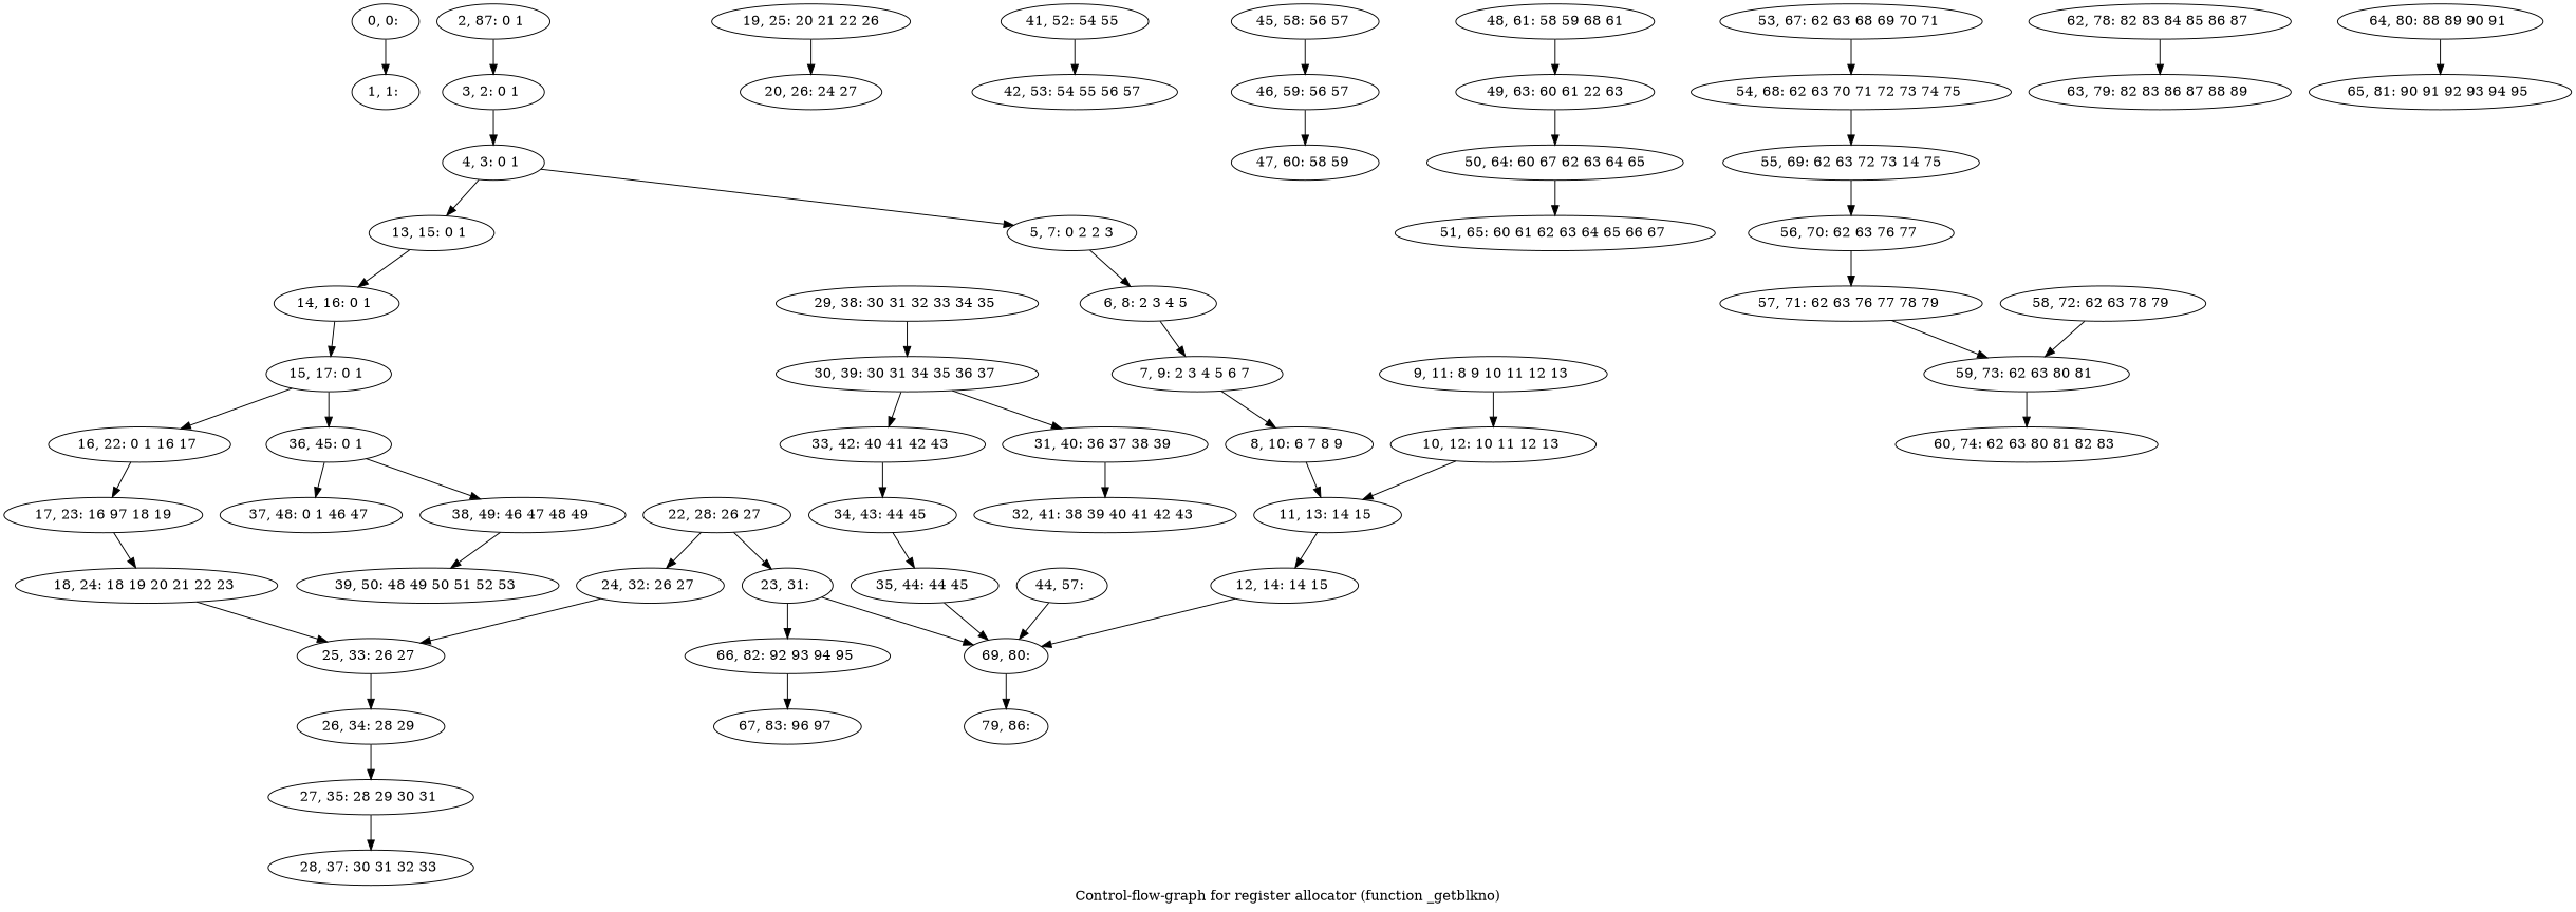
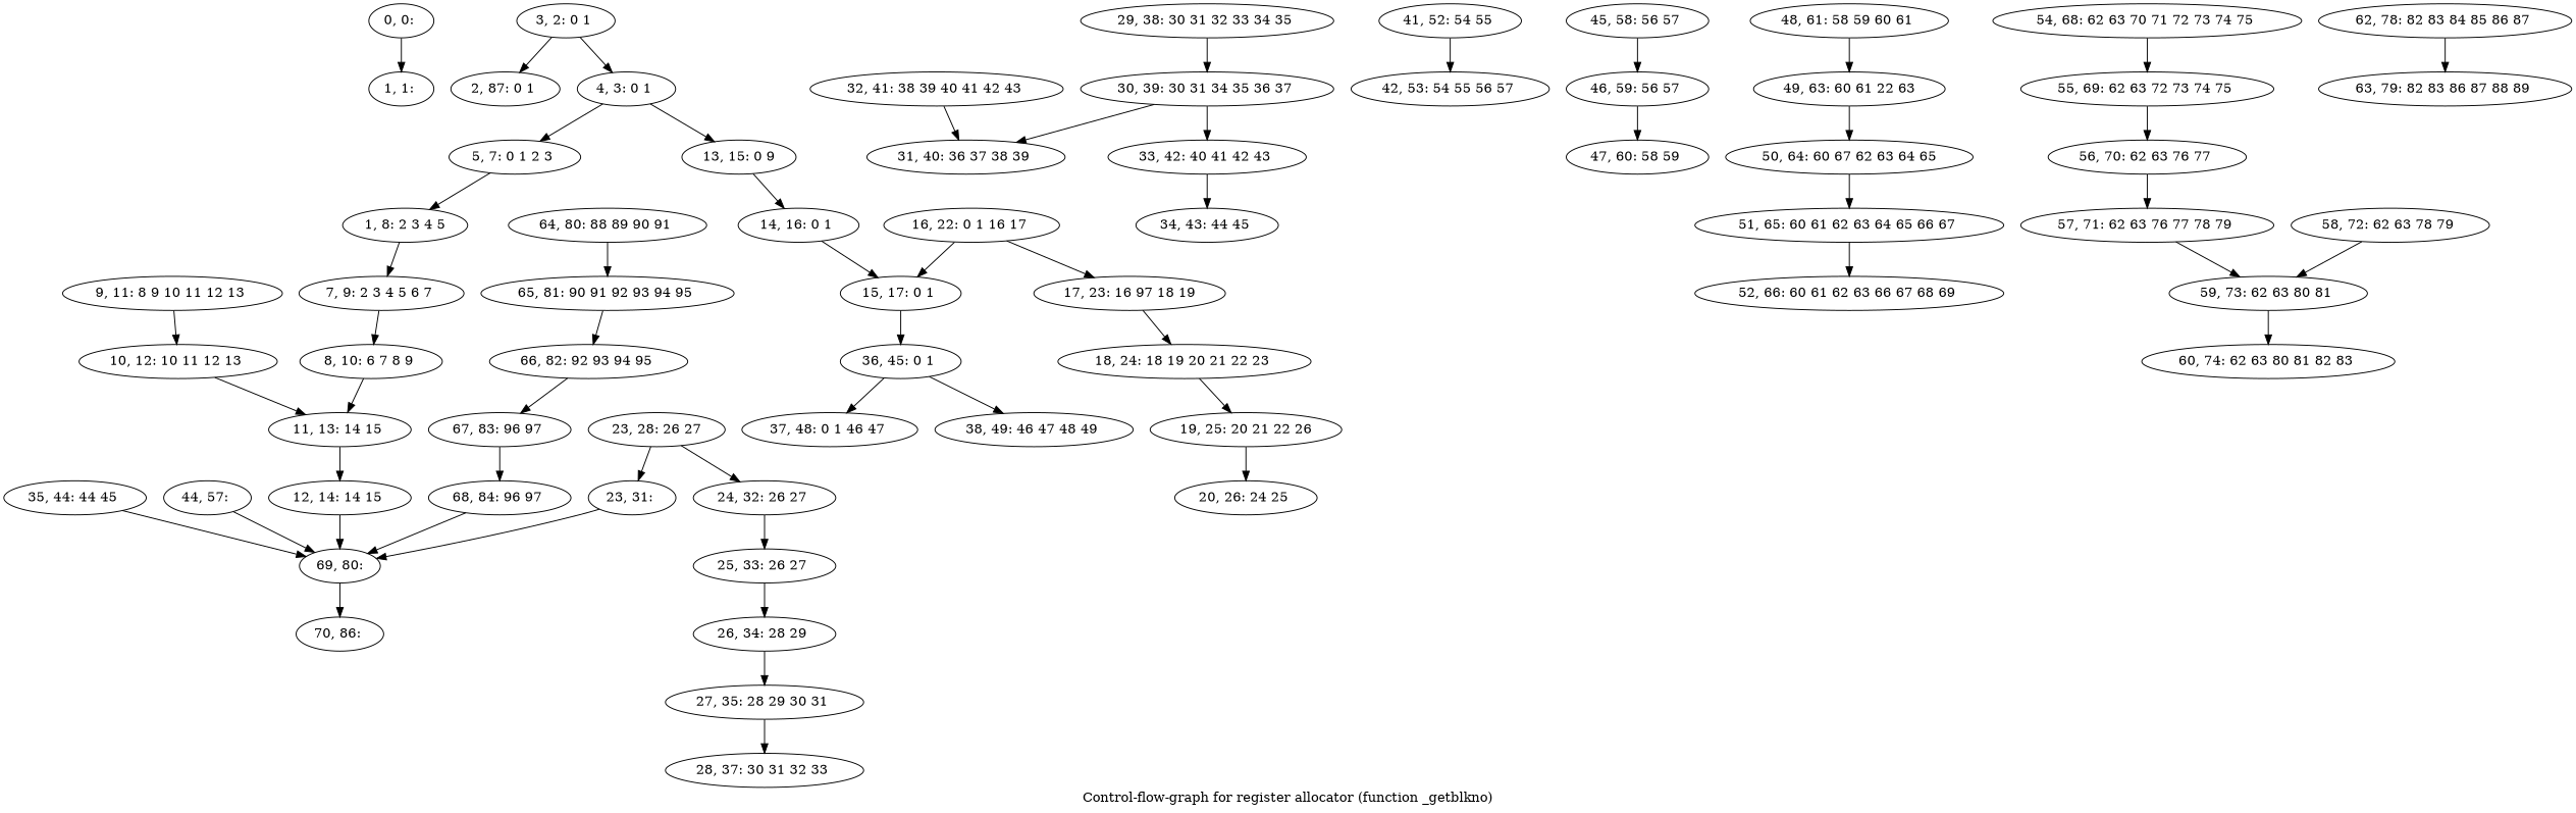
  digraph {
    label="Control-flow-graph for register allocator (function _getblkno)"
    n1 [label="0, 0: "]
    n2 [label="1, 1: "]
    n3 [label="2, 87: 0 1 "]
    n4 [label="3, 2: 0 1 "]
    n5 [label="4, 3: 0 1 "]
-   n6 [label="5, 7: 0 2 2 3"]
-   n7 [label="13, 15: 0 1 "]
-   n8 [label="6, 8: 2 3 4 5 "]
+   n6 [label="5, 7: 0 1 2 3 "]
+   n7 [label="13, 15: 0 9"]
+   n8 [label="1, 8: 2 3 4 5"]
    n9 [label="14, 16: 0 1 "]
    n10 [label="7, 9: 2 3 4 5 6 7 "]
    n11 [label="8, 10: 6 7 8 9 "]
    n12 [label="11, 13: 14 15 "]
    n13 [label="9, 11: 8 9 10 11 12 13 "]
    n14 [label="10, 12: 10 11 12 13 "]
    n15 [label="12, 14: 14 15 "]
    n16 [label="69, 80:"]
-   n17 [label="79, 86:"]
+   n17 [label="70, 86: "]
    n18 [label="15, 17: 0 1 "]
    n19 [label="16, 22: 0 1 16 17 "]
    n20 [label="36, 45: 0 1 "]
    n21 [label="17, 23: 16 97 18 19"]
    n22 [label="37, 48: 0 1 46 47 "]
    n23 [label="38, 49: 46 47 48 49 "]
    n24 [label="18, 24: 18 19 20 21 22 23 "]
    n25 [label="19, 25: 20 21 22 26"]
-   n26 [label="20, 26: 24 27"]
-   n27 [label="22, 28: 26 27 "]
+   n26 [label="20, 26: 24 25 "]
+   n27 [label="23, 28: 26 27"]
    n28 [label="23, 31: "]
    n29 [label="24, 32: 26 27 "]
    n30 [label="25, 33: 26 27 "]
    n31 [label="26, 34: 28 29 "]
    n32 [label="27, 35: 28 29 30 31 "]
    n33 [label="28, 37: 30 31 32 33 "]
    n34 [label="29, 38: 30 31 32 33 34 35 "]
    n35 [label="30, 39: 30 31 34 35 36 37 "]
    n36 [label="31, 40: 36 37 38 39 "]
    n37 [label="33, 42: 40 41 42 43 "]
    n38 [label="32, 41: 38 39 40 41 42 43 "]
    n39 [label="34, 43: 44 45 "]
    n40 [label="35, 44: 44 45 "]
-   n41 [label="39, 50: 48 49 50 51 52 53 "]
    n42 [label="41, 52: 54 55 "]
    n43 [label="42, 53: 54 55 56 57 "]
    n44 [label="44, 57: "]
    n45 [label="45, 58: 56 57 "]
    n46 [label="46, 59: 56 57 "]
    n47 [label="47, 60: 58 59 "]
-   n48 [label="48, 61: 58 59 68 61"]
+   n48 [label="48, 61: 58 59 60 61 "]
    n49 [label="49, 63: 60 61 22 63"]
    n50 [label="50, 64: 60 67 62 63 64 65"]
    n51 [label="51, 65: 60 61 62 63 64 65 66 67 "]
-   n53 [label="53, 67: 62 63 68 69 70 71 "]
+   n52 [label="52, 66: 60 61 62 63 66 67 68 69 "]
    n54 [label="54, 68: 62 63 70 71 72 73 74 75 "]
-   n55 [label="55, 69: 62 63 72 73 14 75"]
+   n55 [label="55, 69: 62 63 72 73 74 75 "]
    n56 [label="56, 70: 62 63 76 77 "]
    n57 [label="57, 71: 62 63 76 77 78 79 "]
    n58 [label="59, 73: 62 63 80 81 "]
    n59 [label="58, 72: 62 63 78 79 "]
    n60 [label="60, 74: 62 63 80 81 82 83 "]
    n61 [label="62, 78: 82 83 84 85 86 87 "]
    n62 [label="63, 79: 82 83 86 87 88 89 "]
    n63 [label="64, 80: 88 89 90 91 "]
    n64 [label="65, 81: 90 91 92 93 94 95 "]
    n65 [label="66, 82: 92 93 94 95 "]
    n66 [label="67, 83: 96 97 "]
+   n67 [label="68, 84: 96 97 "]
    n1 -> n2
-   n3 -> n4
+   n4 -> n3
    n4 -> n5
    n5 -> n6
    n5 -> n7
    n6 -> n8
    n7 -> n9
    n8 -> n10
    n9 -> n18
    n10 -> n11
    n11 -> n12
    n12 -> n15
    n13 -> n14
    n14 -> n12
    n15 -> n16
    n16 -> n17
-   n18 -> n19
+   n19 -> n18
    n18 -> n20
    n19 -> n21
    n20 -> n22
    n20 -> n23
    n21 -> n24
-   n23 -> n41
-   n24 -> n30
+   n24 -> n25
    n25 -> n26
    n27 -> n28
    n27 -> n29
    n28 -> n16
    n29 -> n30
    n30 -> n31
    n31 -> n32
    n32 -> n33
    n34 -> n35
    n35 -> n36
    n35 -> n37
-   n36 -> n38
+   n38 -> n36
    n37 -> n39
-   n39 -> n40
    n40 -> n16
    n42 -> n43
    n44 -> n16
    n45 -> n46
    n46 -> n47
    n48 -> n49
    n49 -> n50
    n50 -> n51
-   n53 -> n54
+   n51 -> n52
    n54 -> n55
    n55 -> n56
    n56 -> n57
    n57 -> n58
    n58 -> n60
    n59 -> n58
    n61 -> n62
    n63 -> n64
-   n28 -> n65
+   n64 -> n65
    n65 -> n66
+   n66 -> n67
+   n67 -> n16
  }
